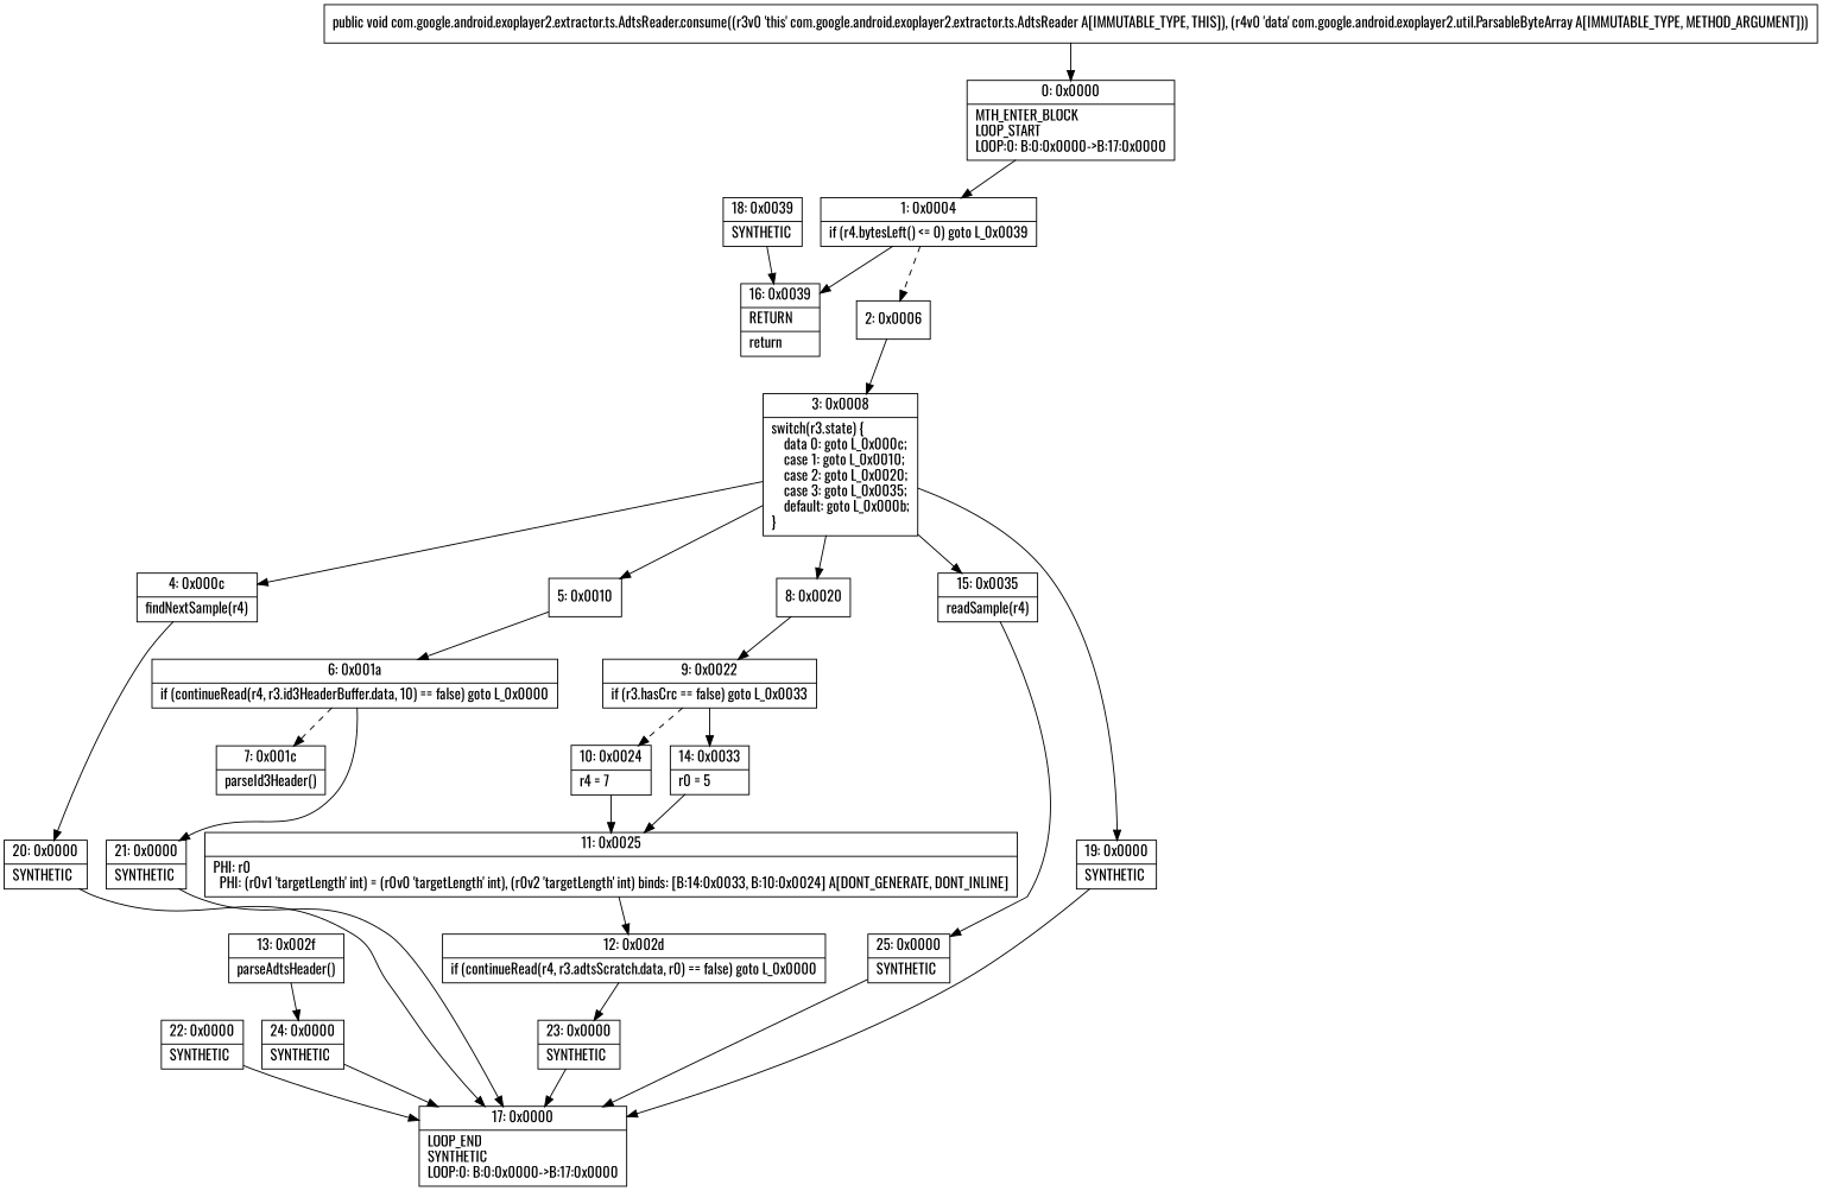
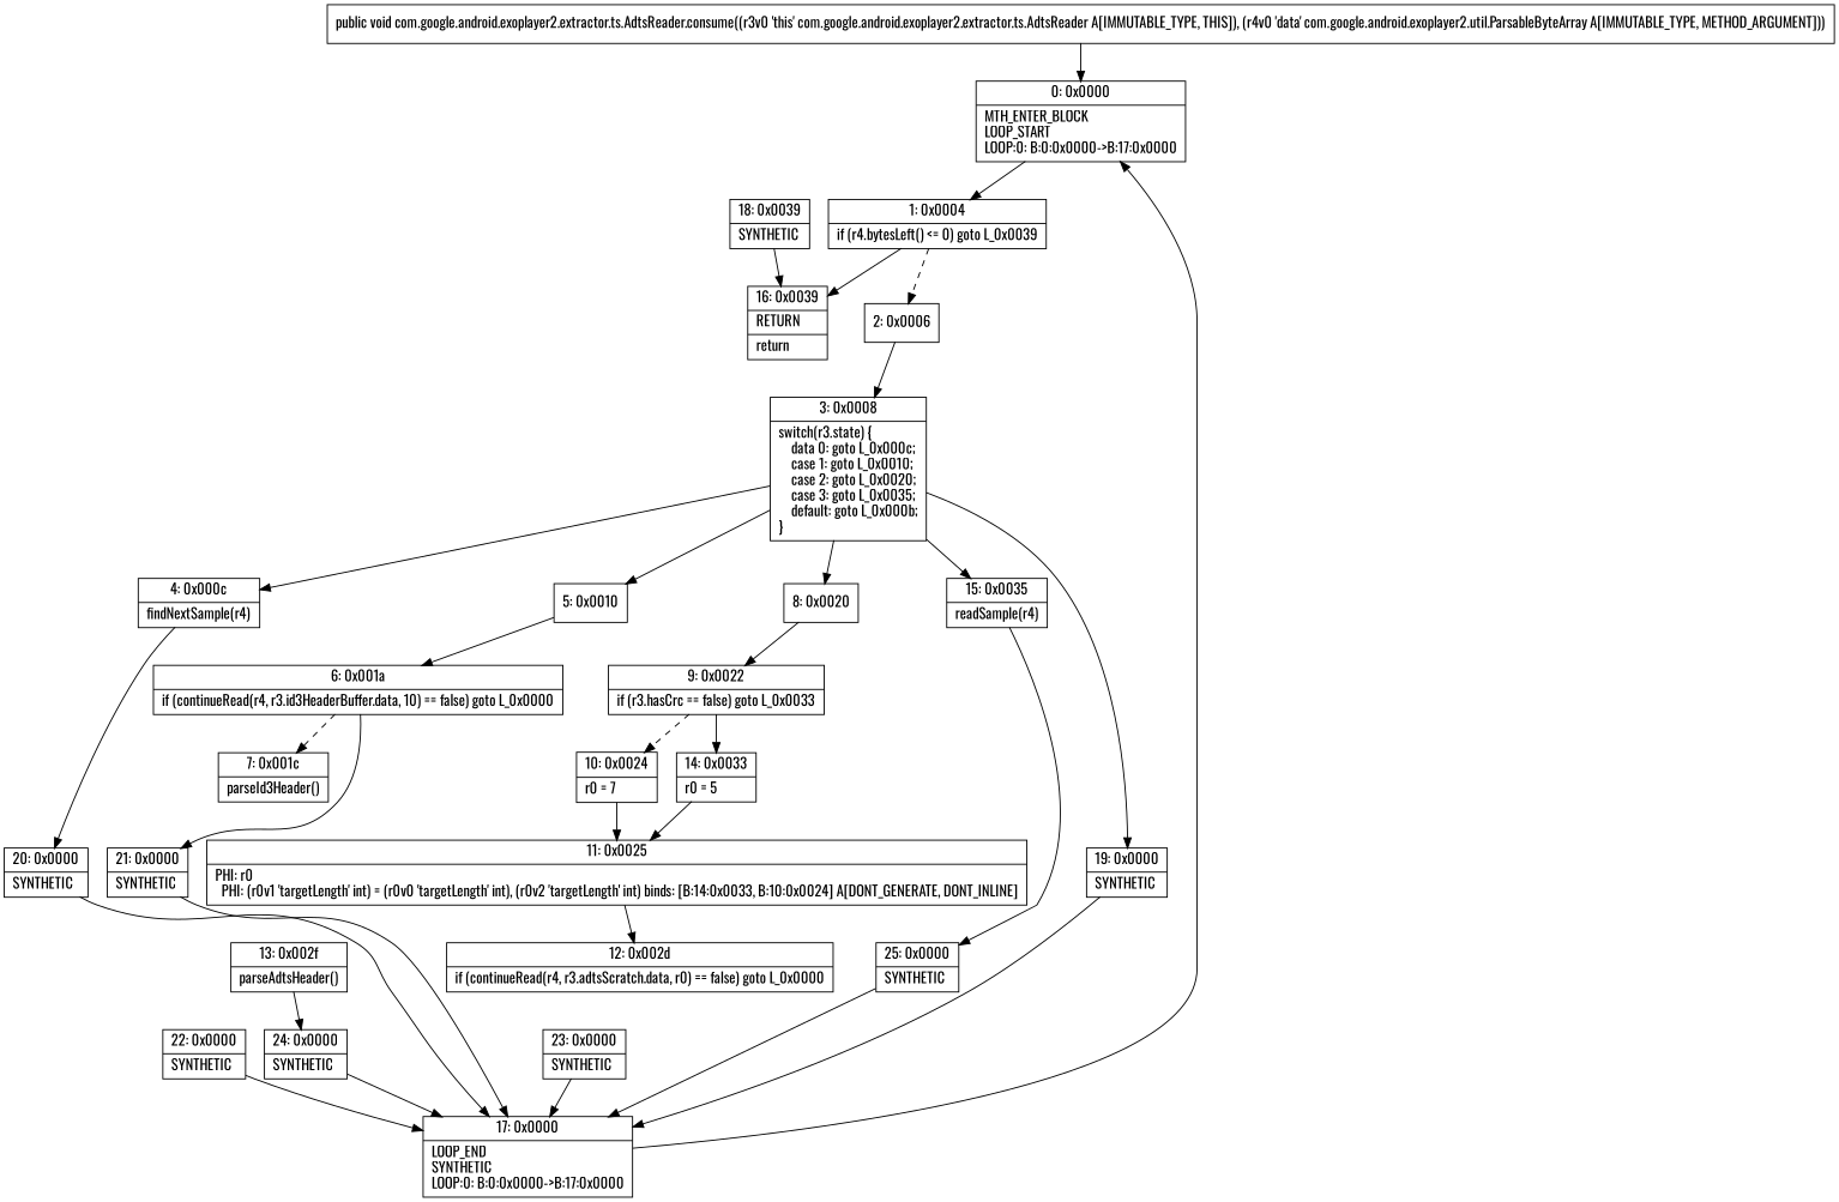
  digraph {
    fontname=Oswald
    node [fontname=Oswald shape=record]
    edge [fontname=Oswald]
    n1 [label="{0\:\ 0x0000|MTH_ENTER_BLOCK\lLOOP_START\lLOOP:0: B:0:0x0000\-\>B:17:0x0000\l}"]
    n2 [label="{1\:\ 0x0004|if (r4.bytesLeft() \<= 0) goto L_0x0039\l}"]
    n3 [label="{2\:\ 0x0006}"]
    n4 [label="{16\:\ 0x0039|RETURN\l|return\l}"]
    n5 [label="{3\:\ 0x0008|switch(r3.state) \{\l    data 0: goto L_0x000c;\l    case 1: goto L_0x0010;\l    case 2: goto L_0x0020;\l    case 3: goto L_0x0035;\l    default: goto L_0x000b;\l\}\l}"]
    n6 [label="{18\:\ 0x0039|SYNTHETIC\l}"]
    n7 [label="{4\:\ 0x000c|findNextSample(r4)\l}"]
    n8 [label="{5\:\ 0x0010}"]
    n9 [label="{8\:\ 0x0020}"]
    n10 [label="{15\:\ 0x0035|readSample(r4)\l}"]
    n11 [label="{19\:\ 0x0000|SYNTHETIC\l}"]
    n12 [label="{20\:\ 0x0000|SYNTHETIC\l}"]
    n13 [label="{6\:\ 0x001a|if (continueRead(r4, r3.id3HeaderBuffer.data, 10) == false) goto L_0x0000\l}"]
    n14 [label="{9\:\ 0x0022|if (r3.hasCrc == false) goto L_0x0033\l}"]
    n15 [label="{25\:\ 0x0000|SYNTHETIC\l}"]
    n16 [label="{17\:\ 0x0000|LOOP_END\lSYNTHETIC\lLOOP:0: B:0:0x0000\-\>B:17:0x0000\l}"]
    n17 [label="{7\:\ 0x001c|parseId3Header()\l}"]
    n18 [label="{21\:\ 0x0000|SYNTHETIC\l}"]
    n19 [label="{22\:\ 0x0000|SYNTHETIC\l}"]
-   n20 [label="{10\:\ 0x0024|r4 = 7\l}"]
+   n20 [label="{10\:\ 0x0024|r0 = 7\l}"]
    n21 [label="{14\:\ 0x0033|r0 = 5\l}"]
    n22 [label="{11\:\ 0x0025|PHI: r0 \l  PHI: (r0v1 'targetLength' int) = (r0v0 'targetLength' int), (r0v2 'targetLength' int) binds: [B:14:0x0033, B:10:0x0024] A[DONT_GENERATE, DONT_INLINE]\l}"]
    n23 [label="{12\:\ 0x002d|if (continueRead(r4, r3.adtsScratch.data, r0) == false) goto L_0x0000\l}"]
    n24 [label="{23\:\ 0x0000|SYNTHETIC\l}"]
    n25 [label="{13\:\ 0x002f|parseAdtsHeader()\l}"]
    n26 [label="{24\:\ 0x0000|SYNTHETIC\l}"]
    n27 [label="{public void com.google.android.exoplayer2.extractor.ts.AdtsReader.consume((r3v0 'this' com.google.android.exoplayer2.extractor.ts.AdtsReader A[IMMUTABLE_TYPE, THIS]), (r4v0 'data' com.google.android.exoplayer2.util.ParsableByteArray A[IMMUTABLE_TYPE, METHOD_ARGUMENT])) }"]
    n1 -> n2
    n2 -> n3 [style=dashed]
    n2 -> n4
    n3 -> n5
    n5 -> n7
    n5 -> n8
    n5 -> n9
    n5 -> n10
    n5 -> n11
    n6 -> n4
    n7 -> n12
    n8 -> n13
    n9 -> n14
    n10 -> n15
    n11 -> n16
    n12 -> n16
    n13 -> n17 [style=dashed]
    n13 -> n18
    n14 -> n20 [style=dashed]
    n14 -> n21
    n15 -> n16
+   n16 -> n1
    n18 -> n16
    n19 -> n16
    n20 -> n22
    n21 -> n22
    n22 -> n23
-   n23 -> n24
    n24 -> n16
    n25 -> n26
    n26 -> n16
    n27 -> n1
  }
